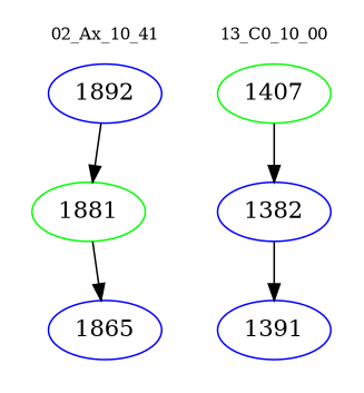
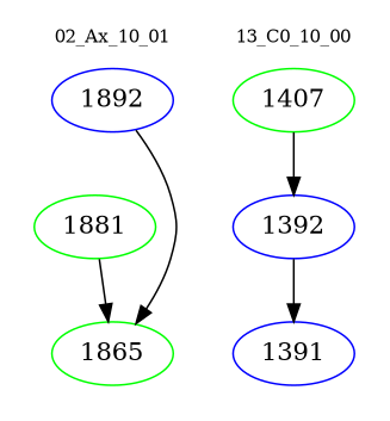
  digraph {
    node [color=blue]
    edge [color=black]
    n1 [label=1892]
    n2 [color=green label=1881]
-   n3 [label=1865]
+   n3 [color=green label=1865]
    n4 [color=green label=1407]
-   n5 [label=1382]
+   n5 [label=1392]
    n6 [label=1391]
    subgraph cluster_1 {
      color=white
      fontsize=10
-     label="02_Ax_10_41"
+     label="02_Ax_10_01"
      n1
      n2
      n3
    }
    subgraph cluster_2 {
      color=white
      fontsize=10
      label="13_C0_10_00"
      n4
      n5
      n6
    }
-   n1 -> n2
+   n1 -> n3
    n2 -> n3
    n4 -> n5
    n5 -> n6
  }
